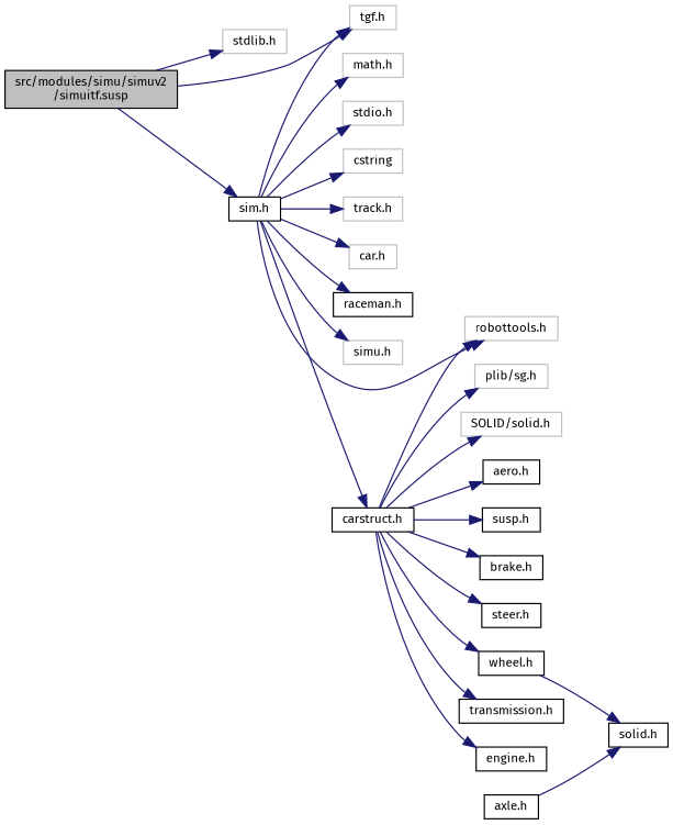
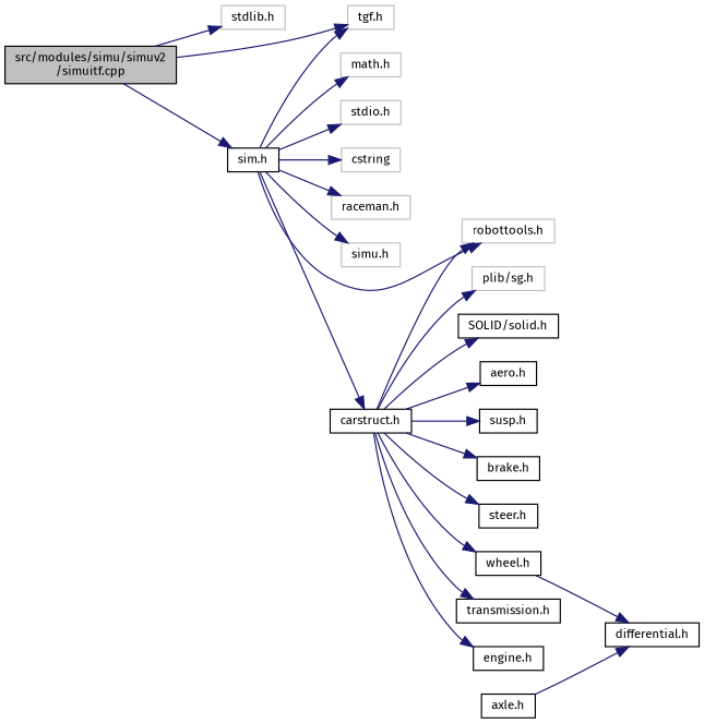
  digraph {
    fontname="Fira Sans"
    rankdir=LR
    node [color=black fillcolor=white fontname="Fira Sans" fontsize=10 shape=record style=filled]
    edge [color=midnightblue fontname="Fira Sans" fontsize=10 labelfontname=Helvetica labelfontsize=10 style=solid]
-   n1 [fillcolor=grey75 fontcolor=black height=0.2 label="src/modules/simu/simuv2\l/simuitf.susp" width=0.4]
+   n1 [fillcolor=grey75 fontcolor=black height=0.2 label="src/modules/simu/simuv2\l/simuitf.cpp" width=0.4]
    n2 [color=grey75 height=0.2 label="stdlib.h" width=0.4]
    n3 [color=grey75 height=0.2 label="tgf.h" width=0.4]
    n4 [height=0.2 label="sim.h" width=0.4]
    n5 [color=grey75 height=0.2 label="math.h" width=0.4]
    n6 [color=grey75 height=0.2 label="stdio.h" width=0.4]
    n7 [color=grey75 height=0.2 label=cstring width=0.4]
-   n8 [color=grey75 height=0.2 label="track.h" width=0.4]
-   n9 [color=grey75 height=0.2 label="car.h" width=0.4]
-   n10 [height=0.2 label="raceman.h" width=0.4]
+   n10 [color=grey75 height=0.2 label="raceman.h" width=0.4]
    n11 [color=grey75 height=0.2 label="simu.h" width=0.4]
    n12 [height=0.2 label="carstruct.h" width=0.4]
    n13 [color=grey75 height=0.2 label="robottools.h" width=0.4]
    n14 [color=grey75 height=0.2 label="plib/sg.h" width=0.4]
-   n15 [color=grey75 height=0.2 label="SOLID/solid.h" width=0.4]
+   n15 [height=0.2 label="SOLID/solid.h" width=0.4]
    n16 [height=0.2 label="aero.h" width=0.4]
    n17 [height=0.2 label="susp.h" width=0.4]
    n18 [height=0.2 label="brake.h" width=0.4]
    n19 [height=0.2 label="steer.h" width=0.4]
    n20 [height=0.2 label="wheel.h" width=0.4]
    n21 [height=0.2 label="transmission.h" width=0.4]
    n22 [height=0.2 label="engine.h" width=0.4]
    n23 [height=0.2 label="axle.h" width=0.4]
-   n24 [height=0.2 label="solid.h" width=0.4]
+   n24 [height=0.2 label="differential.h" width=0.4]
    n1 -> n2
    n1 -> n3
    n1 -> n4
    n4 -> n3
    n4 -> n5
    n4 -> n6
    n4 -> n7
-   n4 -> n8
-   n4 -> n9
    n4 -> n10
    n4 -> n11
    n4 -> n12
    n4 -> n13
    n12 -> n13
    n12 -> n14
    n12 -> n15
    n12 -> n16
    n12 -> n17
    n12 -> n18
    n12 -> n19
    n12 -> n20
    n12 -> n21
    n12 -> n22
    n20 -> n24
    n23 -> n24
  }
